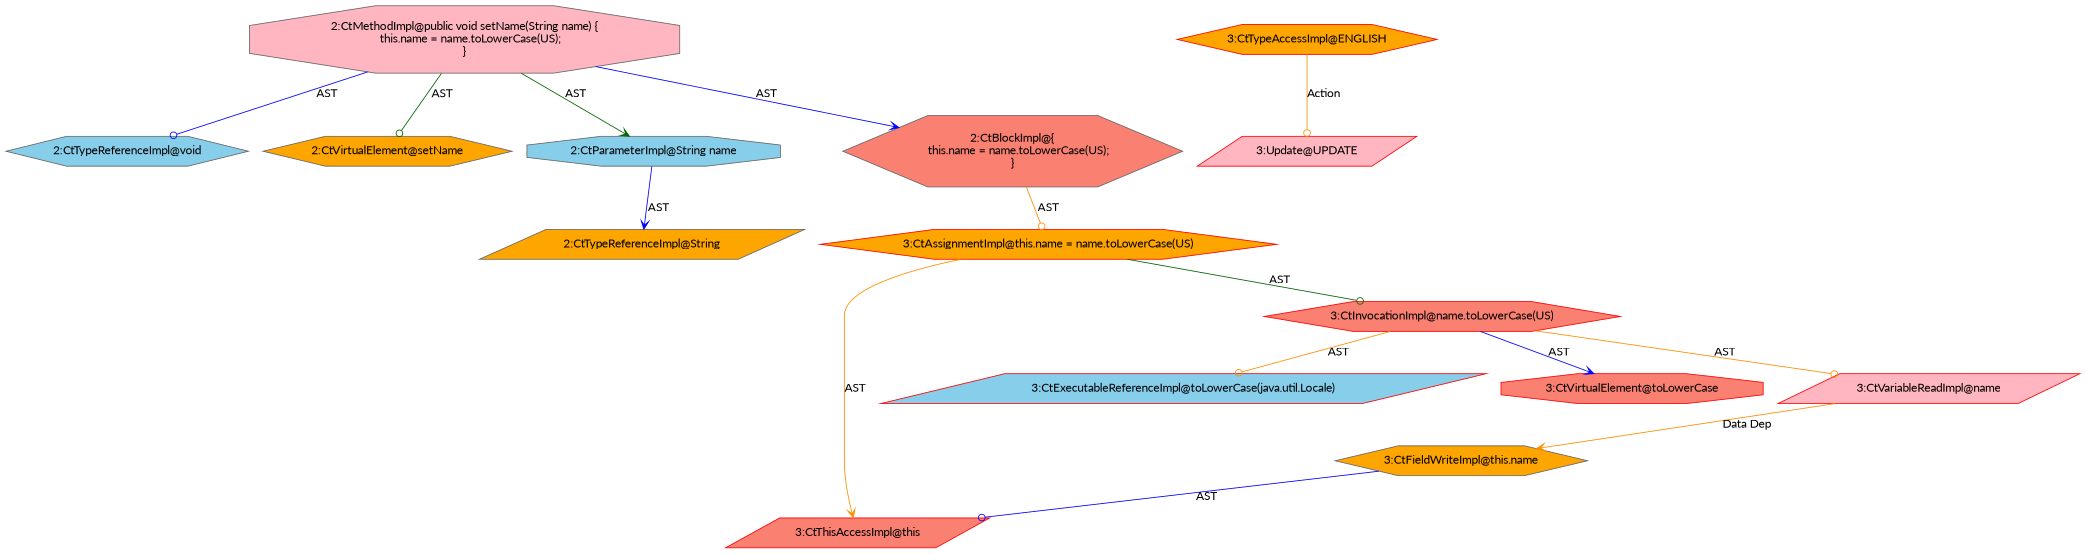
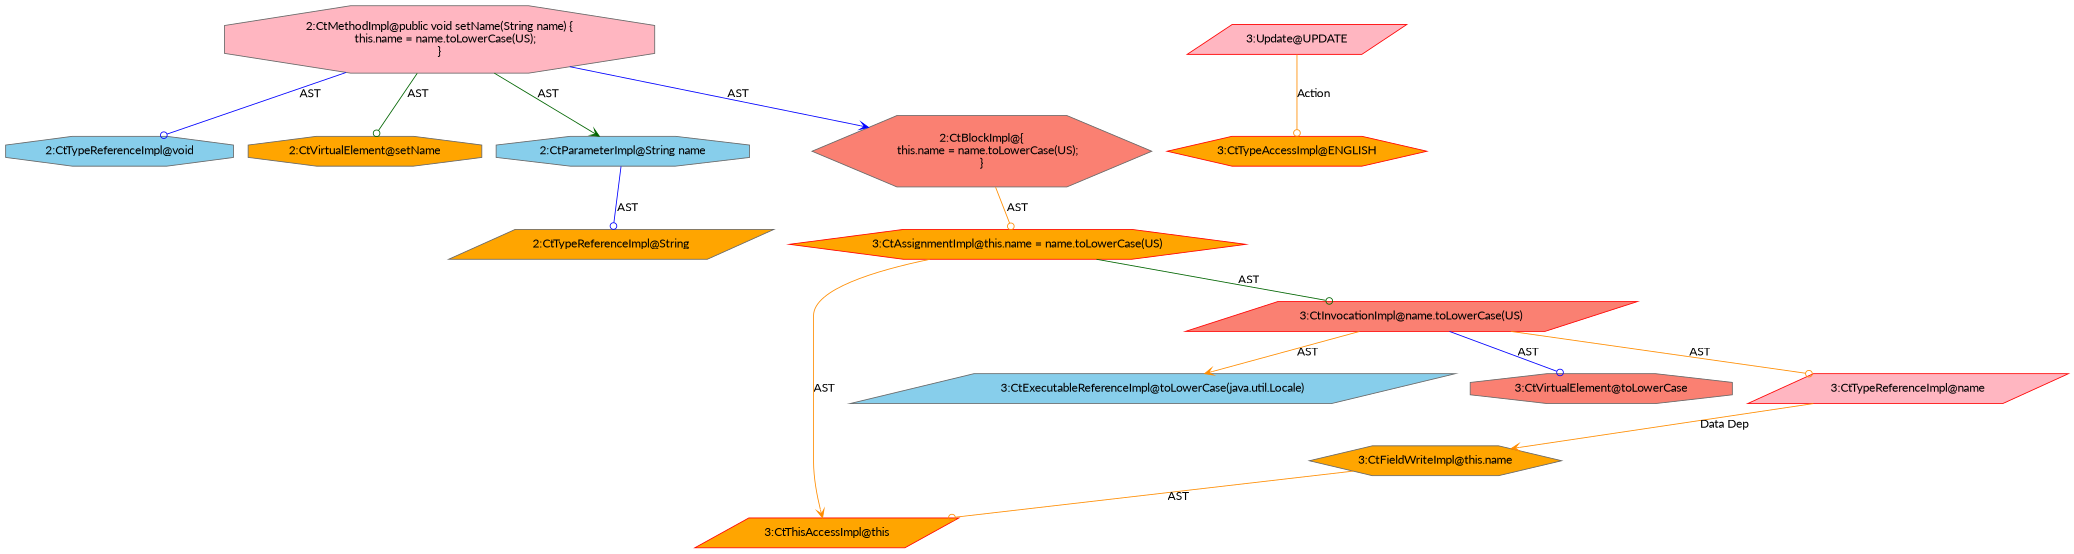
  digraph {
    fontname=Lato
    node [color=gray40 fillcolor=orange fontname=Lato shape=parallelogram style=filled]
    edge [arrowhead=odot color=darkorange fontname=Lato]
-   n1 [fillcolor=skyblue label="2:CtTypeReferenceImpl@void" shape=hexagon]
-   n2 [label="2:CtVirtualElement@setName" shape=hexagon]
+   n1 [fillcolor=skyblue label="2:CtTypeReferenceImpl@void" shape=octagon]
+   n2 [label="2:CtVirtualElement@setName" shape=octagon]
    n3 [fillcolor=skyblue label="2:CtParameterImpl@String name" shape=octagon]
    n4 [label="2:CtTypeReferenceImpl@String"]
    n5 [label="3:CtFieldWriteImpl@this.name" shape=hexagon]
-   n6 [color=red fillcolor=salmon label="3:CtThisAccessImpl@this"]
-   n7 [color=red fillcolor=skyblue label="3:CtExecutableReferenceImpl@toLowerCase(java.util.Locale)"]
-   n8 [color=red fillcolor=salmon label="3:CtVirtualElement@toLowerCase" shape=octagon]
-   n9 [color=red fillcolor=lightpink label="3:CtVariableReadImpl@name"]
+   n6 [color=red label="3:CtThisAccessImpl@this"]
+   n7 [fillcolor=skyblue label="3:CtExecutableReferenceImpl@toLowerCase(java.util.Locale)"]
+   n8 [fillcolor=salmon label="3:CtVirtualElement@toLowerCase" shape=octagon]
+   n9 [color=red fillcolor=lightpink label="3:CtTypeReferenceImpl@name"]
    n10 [color=red fillcolor=lightpink label="3:Update@UPDATE"]
    n11 [color=red label="3:CtTypeAccessImpl@ENGLISH" shape=hexagon]
-   n12 [color=red fillcolor=salmon label="3:CtInvocationImpl@name.toLowerCase(US)" shape=hexagon]
+   n12 [color=red fillcolor=salmon label="3:CtInvocationImpl@name.toLowerCase(US)"]
    n13 [color=red label="3:CtAssignmentImpl@this.name = name.toLowerCase(US)" shape=hexagon]
    n14 [fillcolor=salmon label="2:CtBlockImpl@\{\n    this.name = name.toLowerCase(US);\n\}" shape=hexagon]
    n15 [fillcolor=lightpink label="2:CtMethodImpl@public void setName(String name) \{\n    this.name = name.toLowerCase(US);\n\}" shape=octagon]
-   n3 -> n4 [arrowhead=vee color=blue label=AST]
-   n5 -> n6 [color=blue label=AST]
+   n3 -> n4 [color=blue label=AST]
+   n5 -> n6 [label=AST]
    n9 -> n5 [arrowhead=vee label="Data Dep"]
-   n11 -> n10 [label=Action]
-   n12 -> n7 [label=AST]
-   n12 -> n8 [arrowhead=vee color=blue label=AST]
+   n10 -> n11 [label=Action]
+   n12 -> n7 [arrowhead=vee label=AST]
+   n12 -> n8 [color=blue label=AST]
    n12 -> n9 [label=AST]
    n13 -> n6 [arrowhead=vee label=AST]
    n13 -> n12 [color=darkgreen label=AST]
    n14 -> n13 [label=AST]
    n15 -> n1 [color=blue label=AST]
    n15 -> n2 [color=darkgreen label=AST]
    n15 -> n3 [arrowhead=vee color=darkgreen label=AST]
    n15 -> n14 [arrowhead=vee color=blue label=AST]
  }
